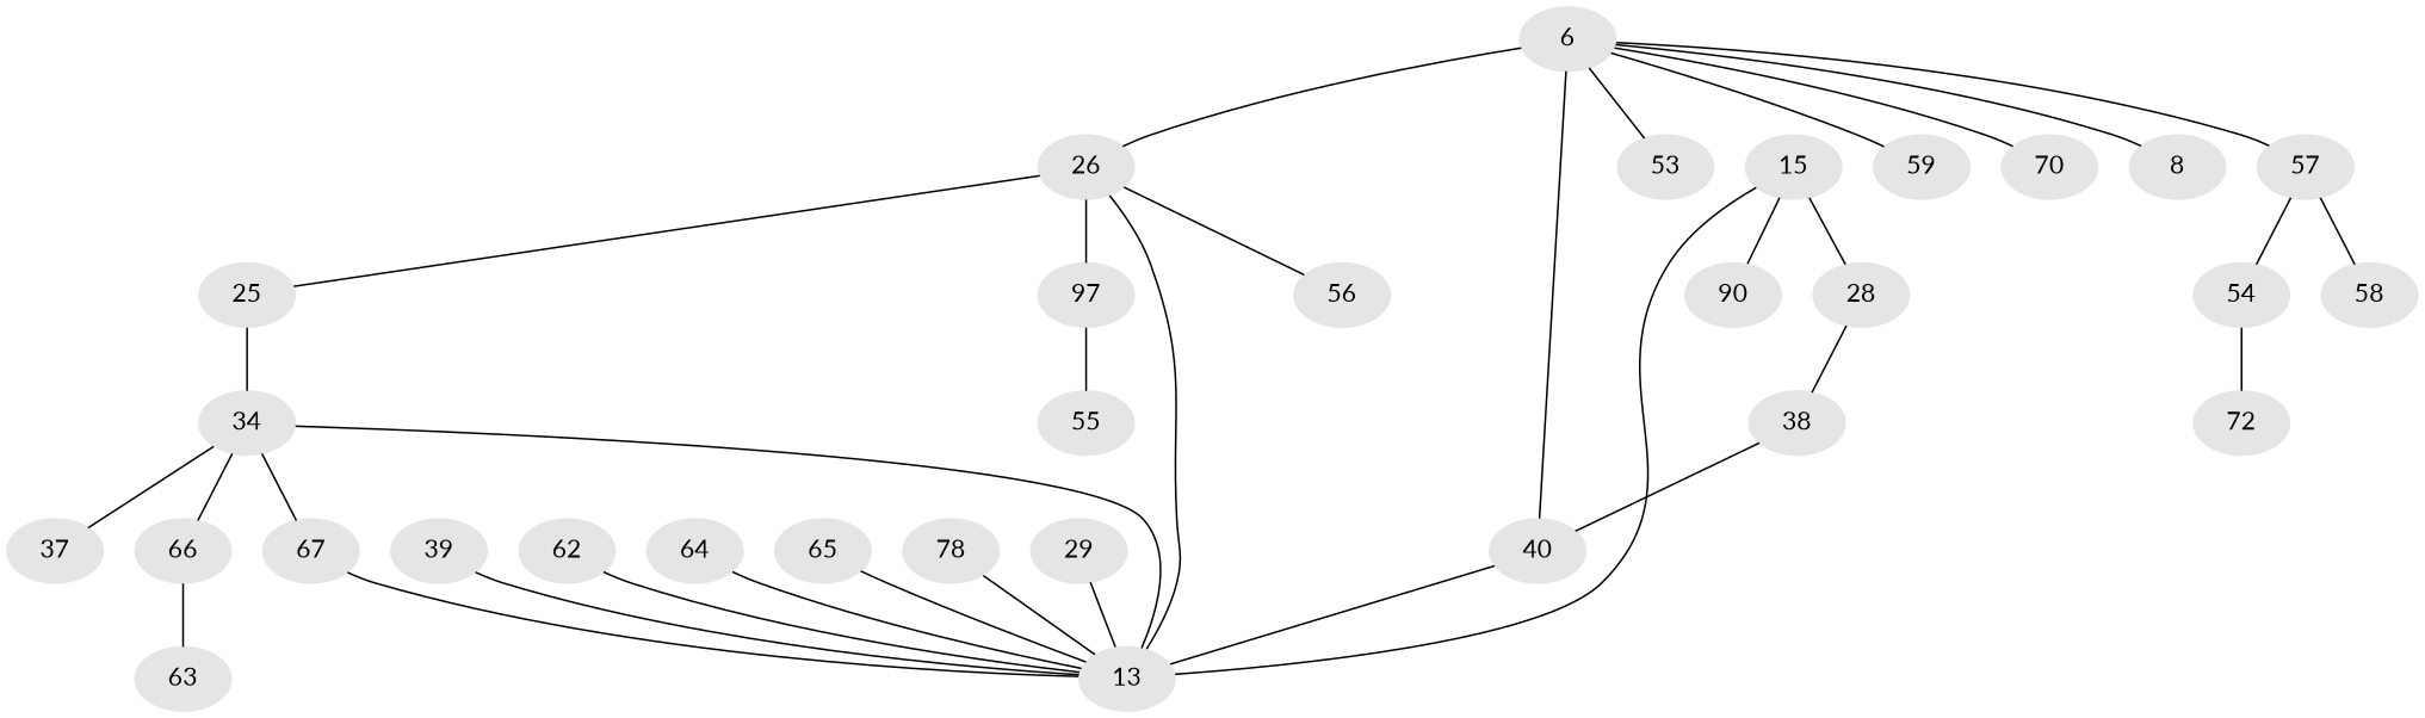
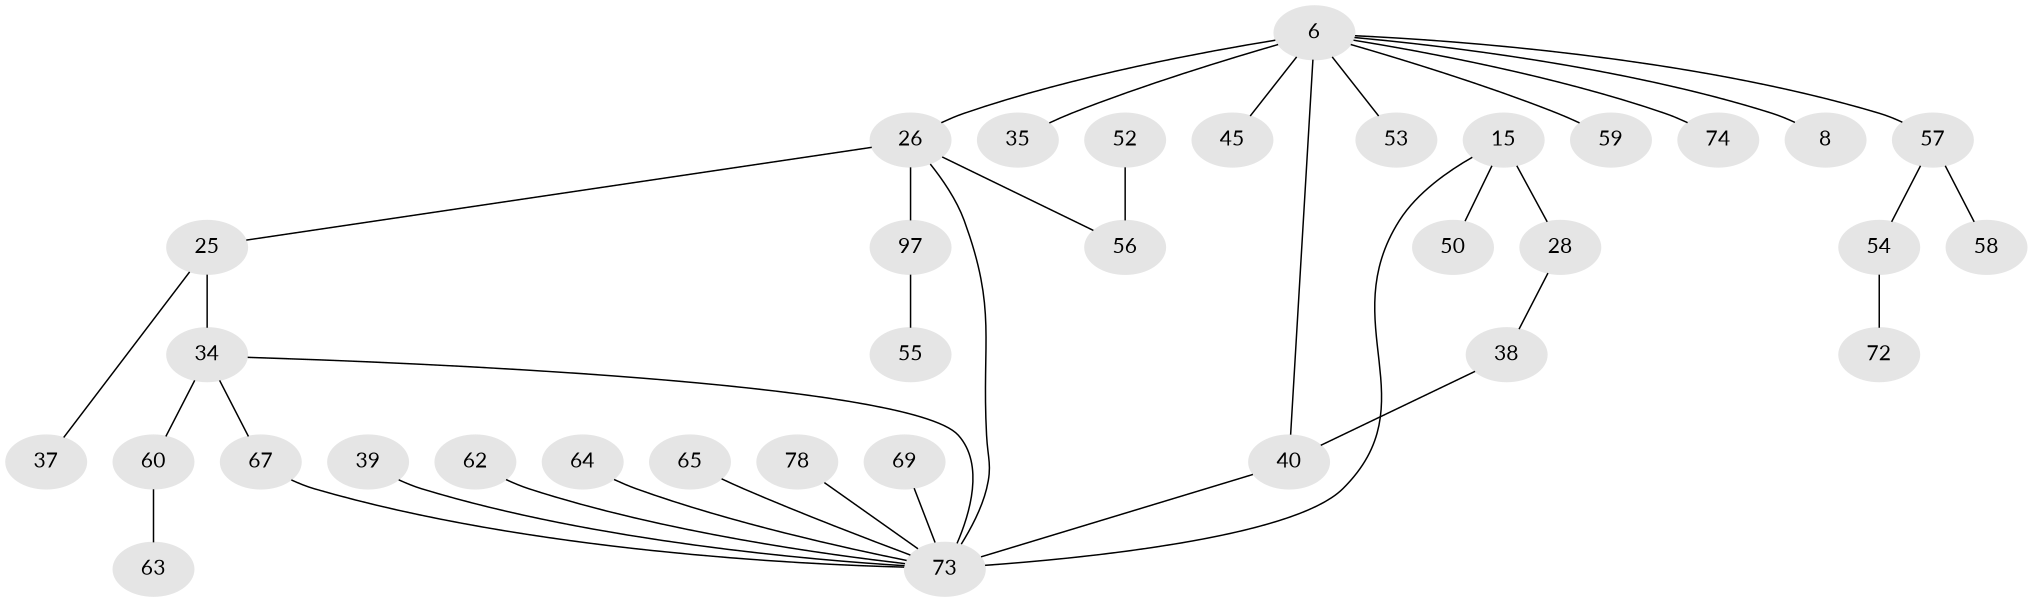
  graph {
    fontname=Lato
    node [color=gray90 fontname=Lato style=filled]
    edge [fontname=Lato]
    6 [super="+1+3+4"]
    8
    n3 [label=26 super="+19"]
+   35
    40 [super="+10+12"]
+   45 [super="+20"]
    53
    57 [super="+17"]
    59
-   70
-   73 [super="+44+46+49+71" label=13]
+   70 [label=74]
+   73 [super="+44+46+49+71"]
    25
    n13 [label=97 super="+11"]
    56 [super="+9+21+27+33"]
    34 [super="+13+14"]
    37
-   60 [super="+29" label=66]
+   60 [super="+29"]
    67
    58 [super="+31+36"]
    54
    28 [super="+16"]
    38
    15
-   50 [label=90]
+   50
    55
    63
    39
+   52
    72
    62
    64 [super="+26"]
    65
    n33 [label=78]
-   69 [label=29]
+   69
    6 -- 8
    6 -- n3 [weight=2]
+   6 -- 35
    6 -- 40 [weight=2]
+   6 -- 45
    6 -- 53
    6 -- 57
    6 -- 59
    6 -- 70
    n3 -- 73 [weight=3]
    n3 -- 25
    n3 -- n13
    n3 -- 56
    40 -- 73 [weight=2]
    57 -- 58
    57 -- 54
    25 -- 34
    n13 -- 55
    34 -- 73
-   34 -- 37
+   25 -- 37
    34 -- 60
    34 -- 67
    60 -- 63
    67 -- 73
    54 -- 72
    28 -- 38
    38 -- 40
    15 -- 73
    15 -- 28 [weight=2]
    15 -- 50
    39 -- 73
+   52 -- 56
    62 -- 73
    64 -- 73
    65 -- 73
    n33 -- 73
    69 -- 73
  }
